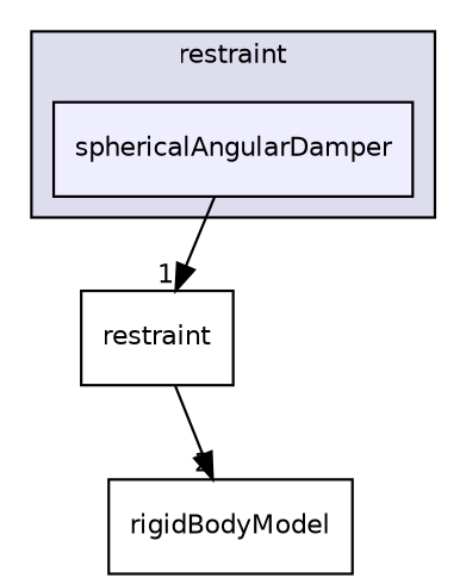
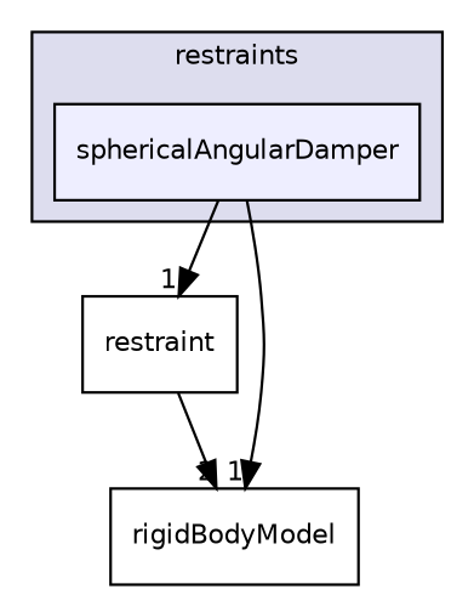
  digraph {
    compound=true
    node [fontname=Helvetica fontsize=10 shape=box]
    edge [headlabel=1 labeldistance=1.5 labelfontname=Helvetica labelfontsize=10]
    n1 [fillcolor="#eeeeff" label=sphericalAngularDamper pencolor=black style=filled]
    n2 [label=restraint]
    n3 [label=rigidBodyModel]
    subgraph cluster_1 {
      bgcolor="#ddddee"
      fontname=Helvetica
      fontsize=10
-     label=restraint
+     label=restraints
      pencolor=black
      n1
    }
    n1 -> n2
+   n1 -> n3
    n2 -> n3 [headlabel=2]
  }
